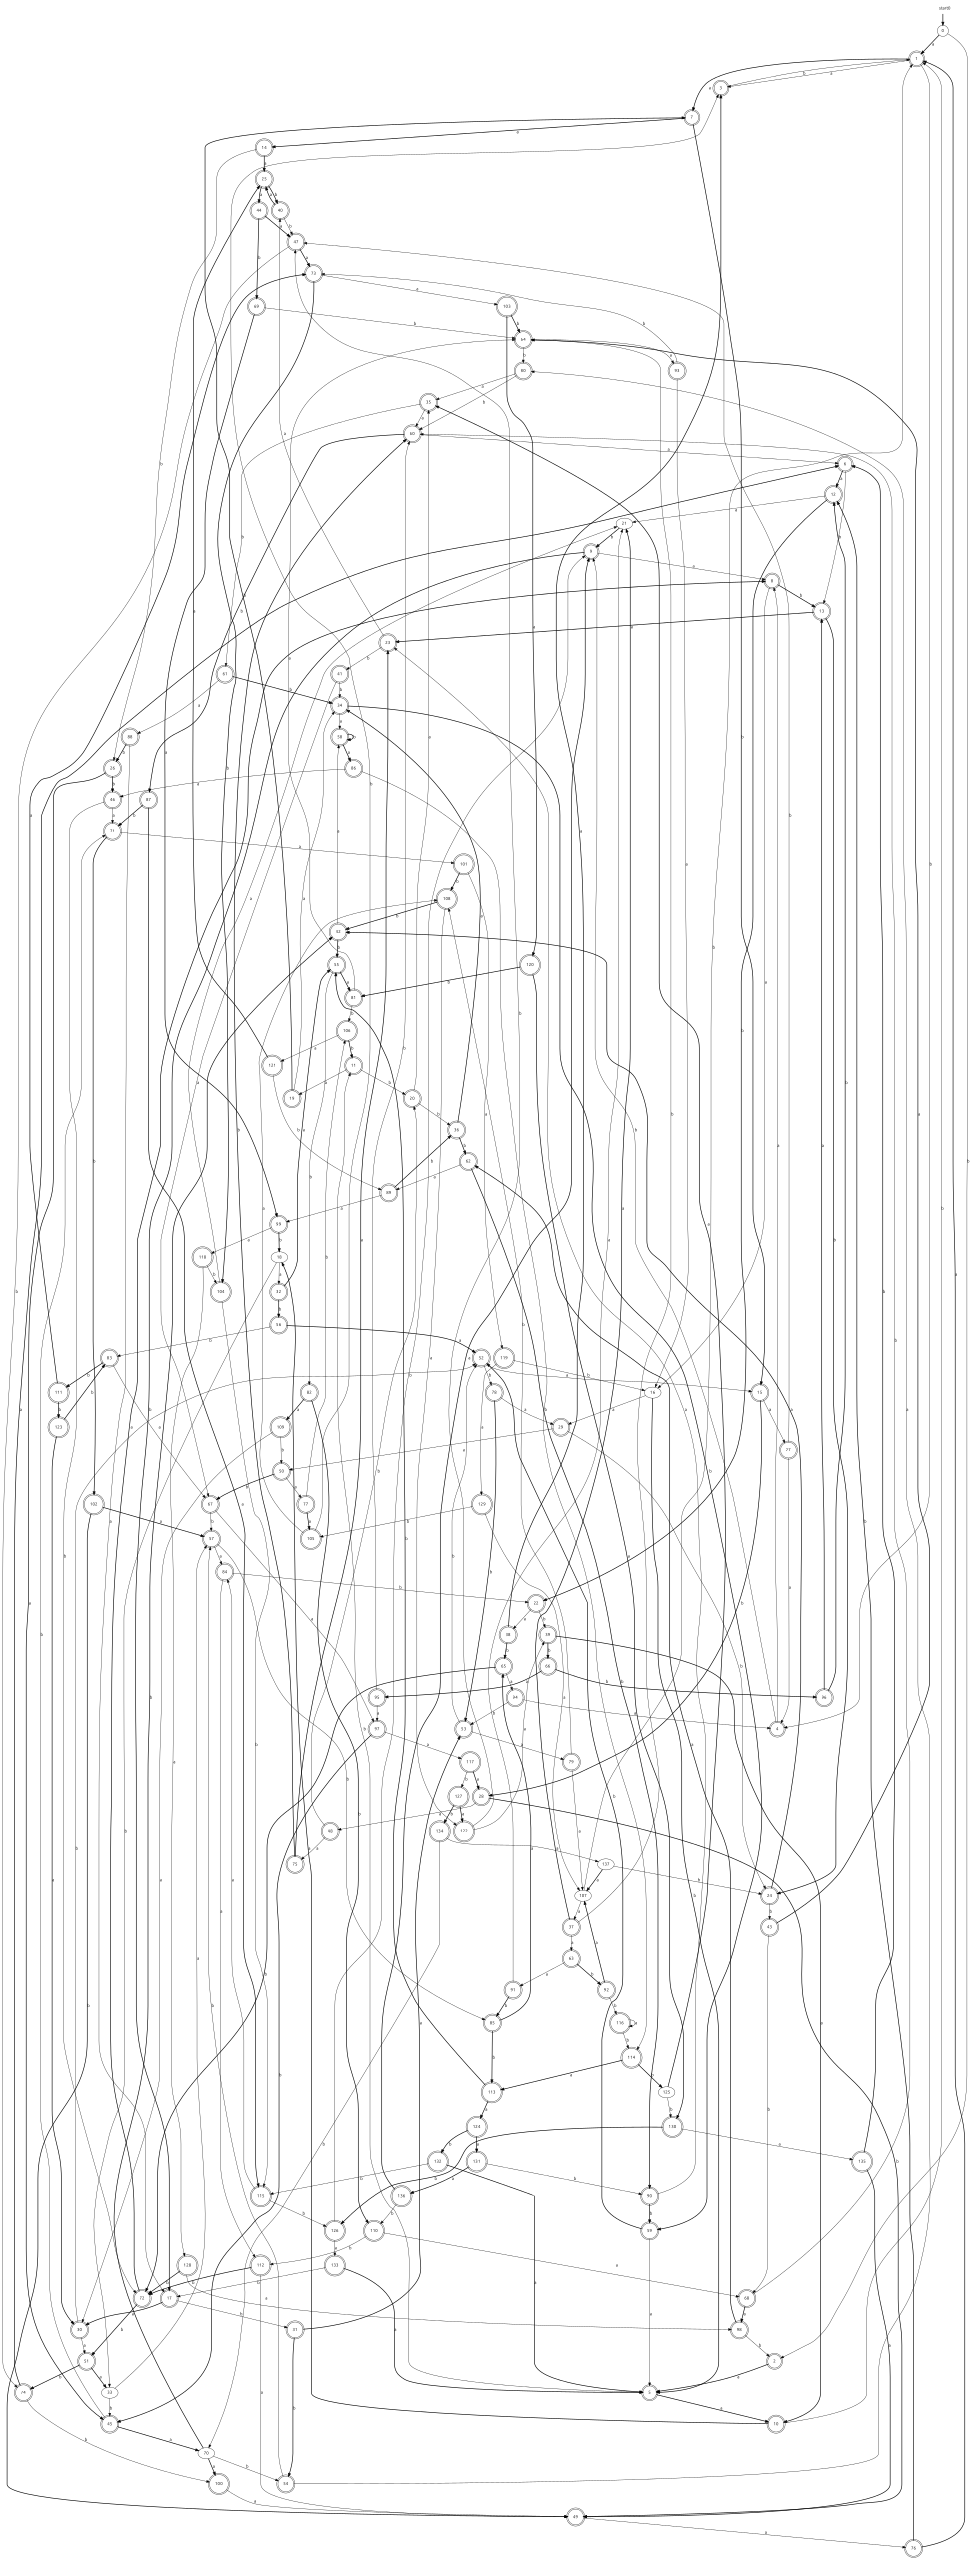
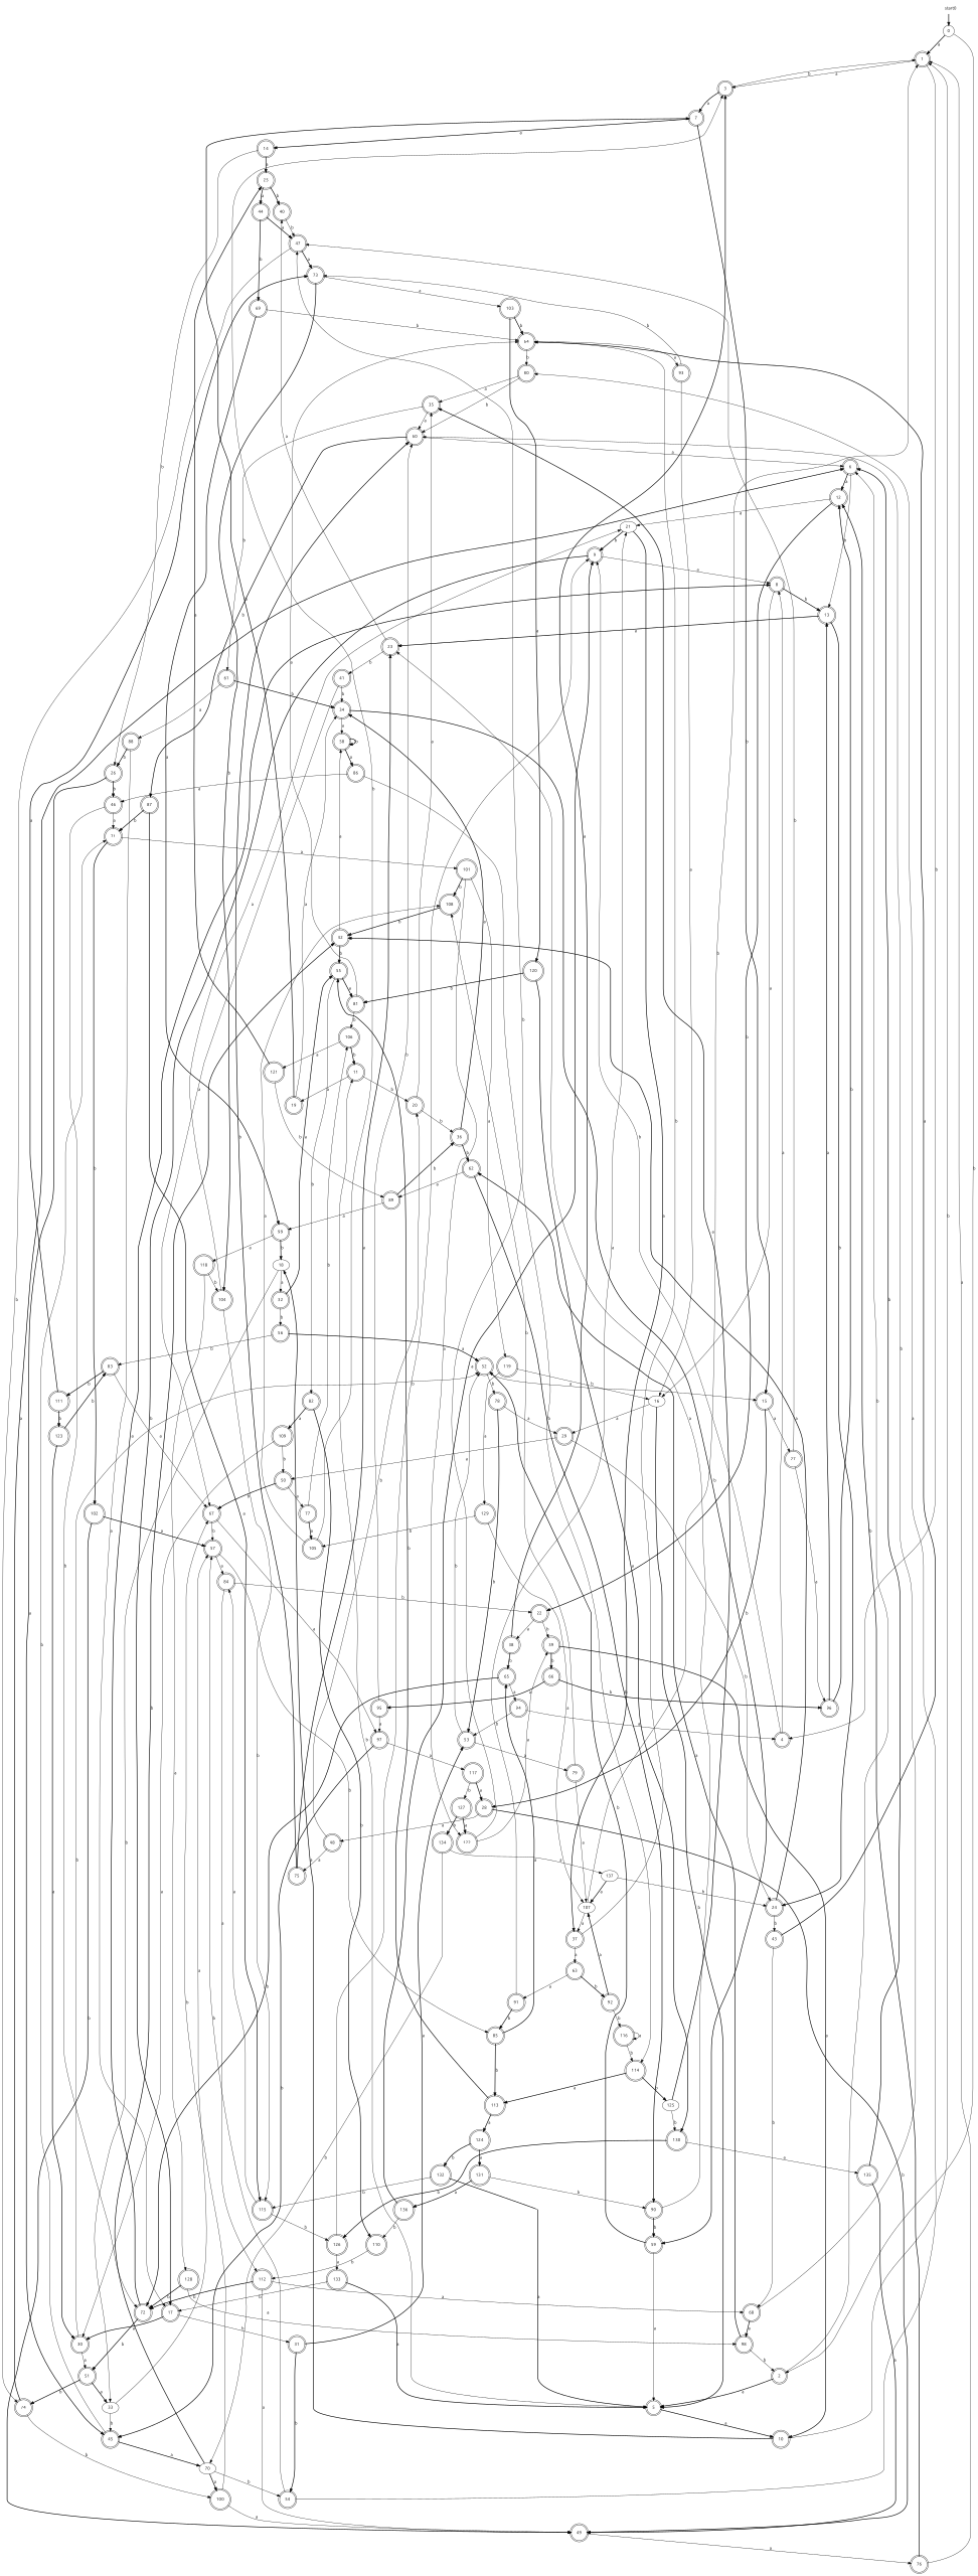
  digraph {
    fontname=Ubuntu
    node [fontname=Ubuntu shape=doublecircle]
    edge [fontname=Ubuntu style=solid]
    __start0 [shape=none]
    0 [shape=circle]
    1
    2
    3
    4
    5
    6
    7
    8
    9
    10
    11
    12
    13
    14
    15
    16 [shape=""]
    17
    18 [shape=""]
    19
    20
    21 [shape=""]
    22
    23
    24
    25
    26
    27
    28
    29
    30
    31
    32
    33 [shape=""]
    34
    35
    36
    37
    38
    39
    40
    41
    42
    43
    44
    45
    46
    47
    48
    49
    50
    51
    52
    53
    54
    55
    56
    57
    58
    59
    60
    61
    62
    63
    64
    65
    66
    67
    68
    69
    70 [shape=""]
    71
    72
    73
    74
    75
    76
    77
    78
    79
    80
    81
    82
    83
    84
    85
    86
    87
    88
    89
    90
    91
    92
    93
    94
    95
    96
    97
    98
    99
    100
    101
    102
    103
    104
    105
    106
    107 [shape=""]
    108
    109
    110
    111
    112
    113
    114
    115
    116
    117
    118
    119
    120
    121
    122
    123
    124
    125 [shape=""]
    126
    127
    128
    129
    130
    131
    132
    133
    134
    135
    136
    137 [shape=""]
    __start0 -> 0 [style=bold]
    0 -> 1 [label=a style=bold]
    0 -> 2 [label=b]
    1 -> 3 [label=a]
    1 -> 4 [label=b]
    2 -> 5 [label=a style=bold]
+   2 -> 6 [label=b]
    3 -> 1 [label=b]
-   1 -> 7 [label=a style=bold]
+   3 -> 7 [label=a style=bold]
    4 -> 8 [label=a]
    4 -> 9 [label=b]
    5 -> 10 [label=a style=bold]
    5 -> 11 [label=b]
    6 -> 12 [label=a style=bold]
    6 -> 13 [label=b]
    7 -> 14 [label=a style=bold]
    7 -> 15 [label=b style=bold]
    8 -> 13 [label=b style=bold]
    8 -> 16 [label=a]
    9 -> 8 [label=a]
    9 -> 17 [label=b style=bold]
    10 -> 1 [label=b]
    10 -> 18 [label=a style=bold]
    11 -> 19 [label=a]
    11 -> 20 [label=b]
    12 -> 21 [label=a]
    12 -> 22 [label=b style=bold]
    13 -> 23 [label=a style=bold]
    13 -> 24 [label=b style=bold]
    14 -> 25 [label=a style=bold]
    14 -> 26 [label=b]
    15 -> 27 [label=a]
    15 -> 28 [label=b style=bold]
    16 -> 5 [label=b style=bold]
    16 -> 29 [label=a]
    17 -> 30 [label=a style=bold]
    17 -> 31 [label=b]
    18 -> 32 [label=a]
    18 -> 33 [label=b]
    19 -> 7 [label=b style=bold]
    19 -> 34 [label=a]
    20 -> 35 [label=a]
    20 -> 36 [label=b]
    21 -> 9 [label=b style=bold]
-   37 -> 21 [label=a style=bold]
+   21 -> 37 [label=a style=bold]
    22 -> 38 [label=a]
    22 -> 39 [label=b]
    23 -> 40 [label=a]
    23 -> 41 [label=b]
    24 -> 42 [label=a style=bold]
    24 -> 43 [label=b]
    25 -> 40 [label=b style=bold]
    25 -> 44 [label=a style=bold]
    26 -> 45 [label=a style=bold]
    26 -> 46 [label=b style=bold]
-   27 -> 4 [label=a]
+   27 -> 96 [label=a]
    27 -> 47 [label=b]
    28 -> 48 [label=a]
    28 -> 49 [label=b style=bold]
    29 -> 24 [label=b]
    29 -> 50 [label=a]
    30 -> 51 [label=a]
    30 -> 52 [label=b]
    31 -> 53 [label=a style=bold]
    31 -> 54 [label=b style=bold]
    32 -> 55 [label=a style=bold]
-   32 -> 56 [label=b style=bold]
+   32 -> 56 [label=b]
    33 -> 45 [label=b]
    33 -> 57 [label=a]
    34 -> 58 [label=a]
    34 -> 59 [label=b style=bold]
    35 -> 60 [label=a]
    35 -> 61 [label=b]
    36 -> 34 [label=a style=bold]
    36 -> 62 [label=b style=bold]
    37 -> 63 [label=a]
    37 -> 64 [label=b]
    38 -> 3 [label=a style=bold]
    38 -> 65 [label=b style=bold]
    39 -> 10 [label=a style=bold]
    39 -> 66 [label=b style=bold]
-   40 -> 25 [label=a style=bold]
    40 -> 47 [label=b]
    41 -> 34 [label=b]
    41 -> 67 [label=a]
    42 -> 55 [label=b style=bold]
    42 -> 58 [label=a]
    43 -> 64 [label=a style=bold]
    43 -> 68 [label=b]
    44 -> 47 [label=a style=bold]
    44 -> 69 [label=b style=bold]
    45 -> 70 [label=a style=bold]
    45 -> 71 [label=b]
    46 -> 71 [label=a]
    46 -> 72 [label=b]
    47 -> 73 [label=a style=bold]
    47 -> 74 [label=b]
    48 -> 20 [label=b]
    48 -> 75 [label=a]
    49 -> 76 [label=a]
    50 -> 67 [label=b style=bold]
    50 -> 77 [label=a]
    51 -> 33 [label=a style=bold]
    51 -> 74 [label=b style=bold]
    52 -> 15 [label=a]
    52 -> 78 [label=b]
    53 -> 52 [label=b]
    53 -> 79 [label=a]
    54 -> 57 [label=b]
    54 -> 80 [label=a]
    55 -> 81 [label=a style=bold]
    55 -> 82 [label=b]
    56 -> 52 [label=a style=bold]
    56 -> 83 [label=b]
    57 -> 84 [label=a]
    57 -> 85 [label=b]
    58 -> 58 [label=b style=bold]
    58 -> 86 [label=a style=bold]
    59 -> 5 [label=a]
    59 -> 52 [label=b style=bold]
    60 -> 6 [label=a]
    60 -> 87 [label=b style=bold]
    61 -> 34 [label=b style=bold]
    61 -> 88 [label=a]
    62 -> 89 [label=a]
    62 -> 90 [label=b style=bold]
    63 -> 91 [label=a]
    63 -> 92 [label=b style=bold]
    64 -> 80 [label=b]
    64 -> 93 [label=a]
    65 -> 72 [label=b style=bold]
    65 -> 94 [label=a]
    66 -> 95 [label=a style=bold]
    66 -> 96 [label=b style=bold]
    67 -> 57 [label=b]
    67 -> 97 [label=a]
    68 -> 60 [label=b]
    68 -> 98 [label=a style=bold]
    69 -> 64 [label=b]
    69 -> 99 [label=a style=bold]
    70 -> 42 [label=b style=bold]
    70 -> 54 [label=b]
    70 -> 100 [label=a style=bold]
    71 -> 101 [label=a]
    71 -> 102 [label=b style=bold]
    72 -> 8 [label=a style=bold]
    72 -> 51 [label=b style=bold]
    73 -> 103 [label=a]
    73 -> 104 [label=b style=bold]
    74 -> 6 [label=a style=bold]
    74 -> 100 [label=b]
    75 -> 23 [label=a style=bold]
    75 -> 60 [label=b style=bold]
-   76 -> 1 [label=a style=bold]
+   76 -> 1 [label=a]
    76 -> 12 [label=b style=bold]
    77 -> 105 [label=a style=bold]
    77 -> 106 [label=b]
    78 -> 29 [label=a]
    78 -> 53 [label=b style=bold]
    79 -> 107 [label=a]
    79 -> 108 [label=b]
    80 -> 35 [label=a]
    80 -> 60 [label=b]
    81 -> 64 [label=a]
    81 -> 106 [label=b]
    82 -> 109 [label=a style=bold]
    82 -> 110 [label=b style=bold]
    83 -> 67 [label=a]
    83 -> 111 [label=b style=bold]
    84 -> 22 [label=b]
    84 -> 112 [label=a]
    85 -> 65 [label=a style=bold]
    85 -> 113 [label=b style=bold]
    86 -> 46 [label=a]
    86 -> 114 [label=b]
    87 -> 71 [label=b style=bold]
    87 -> 115 [label=a style=bold]
    88 -> 17 [label=a]
    88 -> 26 [label=b style=bold]
    89 -> 36 [label=b style=bold]
    89 -> 99 [label=a]
    90 -> 23 [label=a]
    90 -> 59 [label=b style=bold]
    91 -> 21 [label=a]
    91 -> 85 [label=b style=bold]
    92 -> 107 [label=a style=bold]
    92 -> 116 [label=b]
    93 -> 16 [label=a]
    93 -> 73 [label=b]
    94 -> 4 [label=a]
    94 -> 53 [label=b]
    95 -> 60 [label=b]
    95 -> 97 [label=a]
    96 -> 12 [label=b style=bold]
    96 -> 13 [label=a style=bold]
    97 -> 45 [label=b style=bold]
    97 -> 117 [label=a]
    98 -> 2 [label=b]
    98 -> 62 [label=a style=bold]
    99 -> 18 [label=b style=bold]
    99 -> 118 [label=a]
    100 -> 49 [label=a]
+   100 -> 67 [label=b]
    101 -> 108 [label=b style=bold]
    101 -> 119 [label=a]
    102 -> 49 [label=b style=bold]
    102 -> 57 [label=a style=bold]
    103 -> 64 [label=b style=bold]
    103 -> 120 [label=a style=bold]
    104 -> 21 [label=a]
    104 -> 115 [label=b]
    105 -> 3 [label=b]
    105 -> 108 [label=a]
    106 -> 11 [label=b style=bold]
    106 -> 121 [label=a]
    107 -> 1 [label=b]
    107 -> 37 [label=a]
    108 -> 42 [label=b style=bold]
-   108 -> 122 [label=a]
+   101 -> 122 [label=a]
    109 -> 30 [label=a]
    109 -> 50 [label=b]
-   110 -> 68 [label=a]
+   112 -> 68 [label=a]
    110 -> 112 [label=b]
    111 -> 73 [label=a style=bold]
    111 -> 123 [label=b style=bold]
    112 -> 49 [label=a]
    112 -> 72 [label=b style=bold]
    113 -> 55 [label=b style=bold]
    113 -> 124 [label=a style=bold]
    114 -> 113 [label=a style=bold]
    114 -> 125 [label=b style=bold]
    115 -> 84 [label=a]
    115 -> 126 [label=b]
    116 -> 114 [label=b]
    116 -> 116 [label=a]
    117 -> 28 [label=a style=bold]
    117 -> 127 [label=b]
    118 -> 104 [label=b]
    118 -> 128 [label=a]
    119 -> 16 [label=b]
    119 -> 129 [label=a]
    120 -> 81 [label=b style=bold]
    120 -> 130 [label=a style=bold]
    121 -> 25 [label=a style=bold]
    121 -> 89 [label=b]
    122 -> 39 [label=a]
    122 -> 47 [label=b]
    123 -> 30 [label=a style=bold]
    123 -> 83 [label=b style=bold]
    124 -> 131 [label=a style=bold]
    124 -> 132 [label=b style=bold]
    125 -> 35 [label=a style=bold]
    125 -> 130 [label=b]
    126 -> 9 [label=b]
    126 -> 133 [label=a]
    127 -> 122 [label=a style=bold]
    127 -> 134 [label=b style=bold]
    128 -> 72 [label=b style=bold]
    128 -> 98 [label=a]
    129 -> 105 [label=b]
    129 -> 107 [label=a]
    130 -> 126 [label=b style=bold]
    130 -> 135 [label=a]
    131 -> 90 [label=b]
    131 -> 136 [label=a style=bold]
    132 -> 5 [label=a style=bold]
    132 -> 115 [label=b]
    133 -> 5 [label=a style=bold]
    133 -> 17 [label=b]
    134 -> 70 [label=b]
    134 -> 137 [label=a]
    135 -> 6 [label=b style=bold]
    135 -> 49 [label=a style=bold]
    136 -> 9 [label=a style=bold]
    136 -> 110 [label=b]
    137 -> 24 [label=b]
    137 -> 107 [label=a style=bold]
  }
